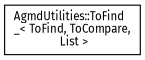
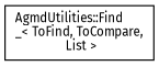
  digraph {
    rankdir=LR
    fontname="Fira Sans"
-   n1 [color=black fillcolor=white fontname="Fira Sans" fontsize=10 height=0.2 label="AgmdUtilities::ToFind\l_\< ToFind, ToCompare,\l List \>" shape=record style=filled width=0.4]
+   n1 [color=black fillcolor=white fontname="Fira Sans" fontsize=10 height=0.2 label="AgmdUtilities::Find\l_\< ToFind, ToCompare,\l List \>" shape=record style=filled width=0.4]
  }
